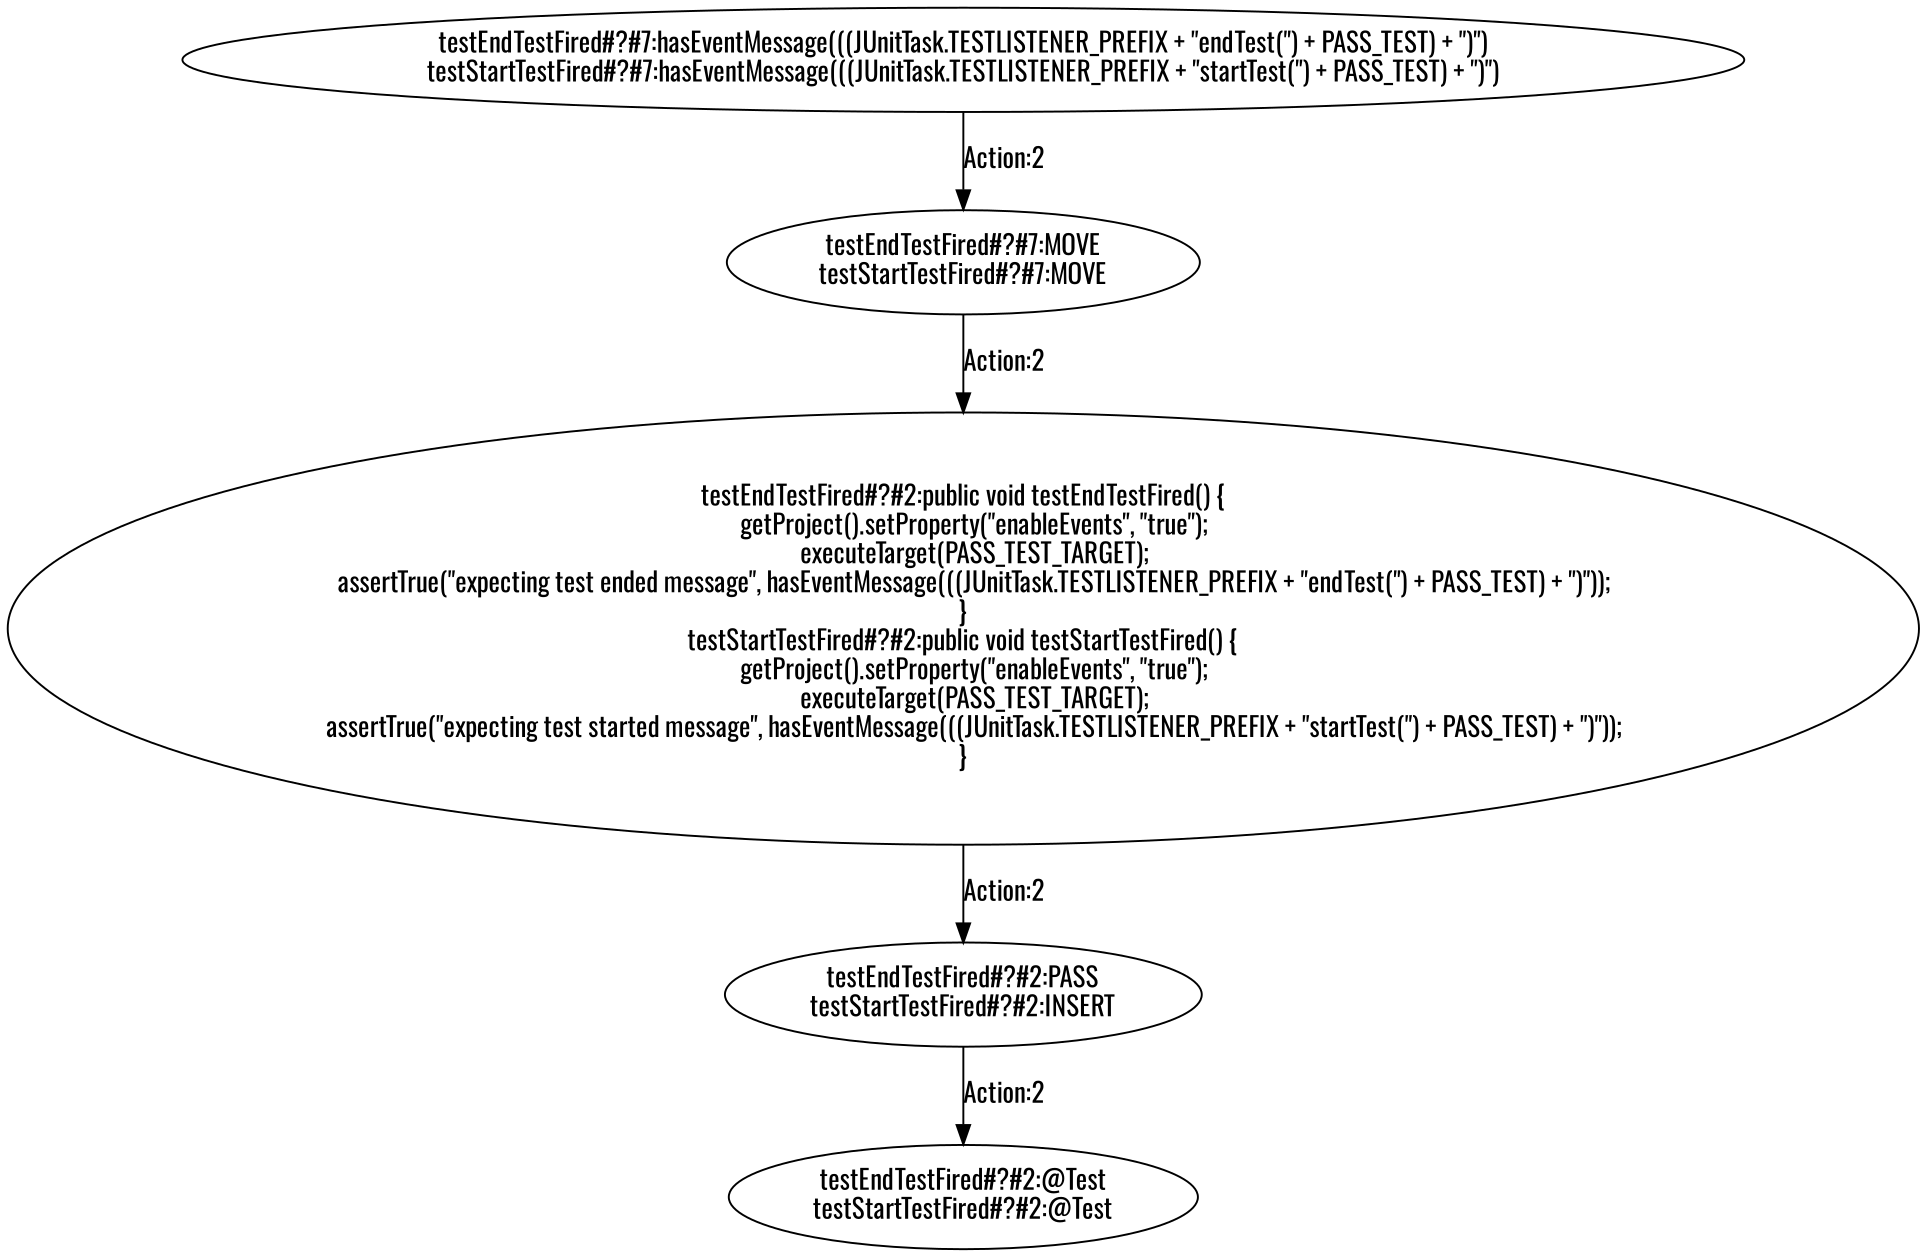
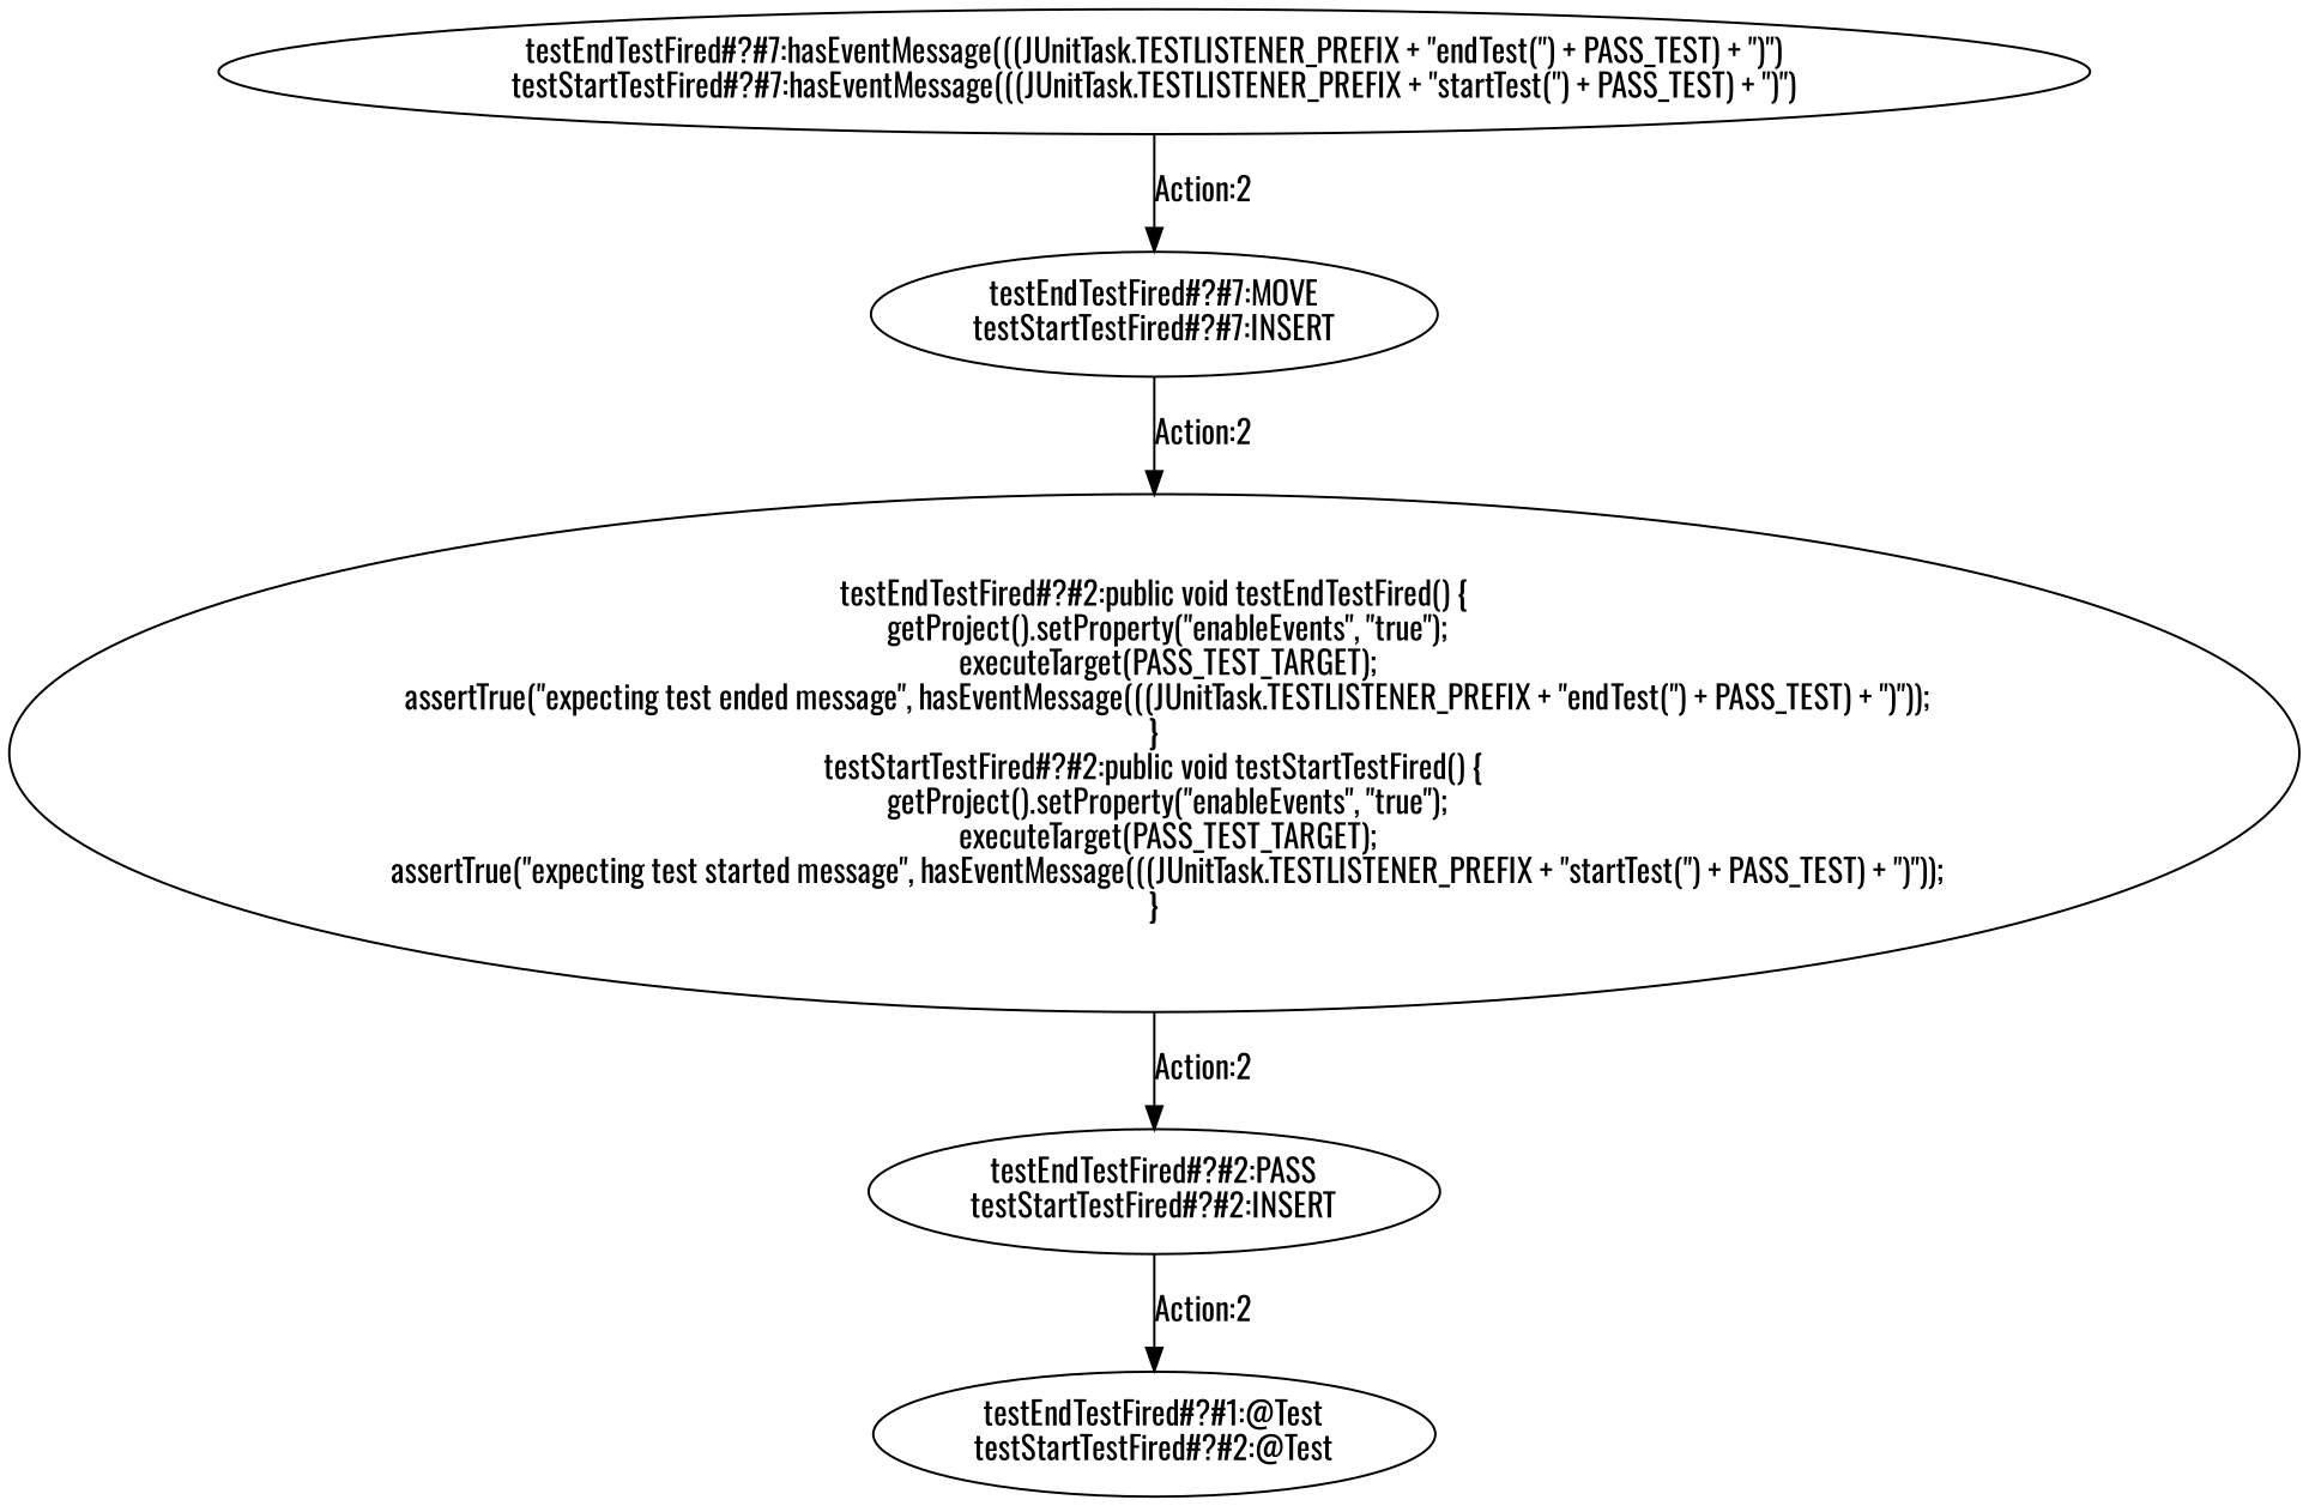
  digraph {
    fontname=Oswald
    node [fontname=Oswald shape=ellipse]
    edge [fontname=Oswald]
    n1 [label="testEndTestFired#?#2:PASS\ntestStartTestFired#?#2:INSERT"]
-   n2 [label="testEndTestFired#?#2:@Test\ntestStartTestFired#?#2:@Test"]
+   n2 [label="testEndTestFired#?#1:@Test\ntestStartTestFired#?#2:@Test"]
    n3 [label="testEndTestFired#?#2:public void testEndTestFired() \{\n    getProject().setProperty(\"enableEvents\", \"true\");\n    executeTarget(PASS_TEST_TARGET);\n    assertTrue(\"expecting test ended message\", hasEventMessage(((JUnitTask.TESTLISTENER_PREFIX + \"endTest(\") + PASS_TEST) + \")\"));\n\}\ntestStartTestFired#?#2:public void testStartTestFired() \{\n    getProject().setProperty(\"enableEvents\", \"true\");\n    executeTarget(PASS_TEST_TARGET);\n    assertTrue(\"expecting test started message\", hasEventMessage(((JUnitTask.TESTLISTENER_PREFIX + \"startTest(\") + PASS_TEST) + \")\"));\n\}"]
-   n4 [label="testEndTestFired#?#7:MOVE\ntestStartTestFired#?#7:MOVE"]
+   n4 [label="testEndTestFired#?#7:MOVE\ntestStartTestFired#?#7:INSERT"]
    n5 [label="testEndTestFired#?#7:hasEventMessage(((JUnitTask.TESTLISTENER_PREFIX + \"endTest(\") + PASS_TEST) + \")\")\ntestStartTestFired#?#7:hasEventMessage(((JUnitTask.TESTLISTENER_PREFIX + \"startTest(\") + PASS_TEST) + \")\")"]
    n1 -> n2 [label="Action:2"]
    n3 -> n1 [label="Action:2"]
    n4 -> n3 [label="Action:2"]
    n5 -> n4 [label="Action:2"]
  }
